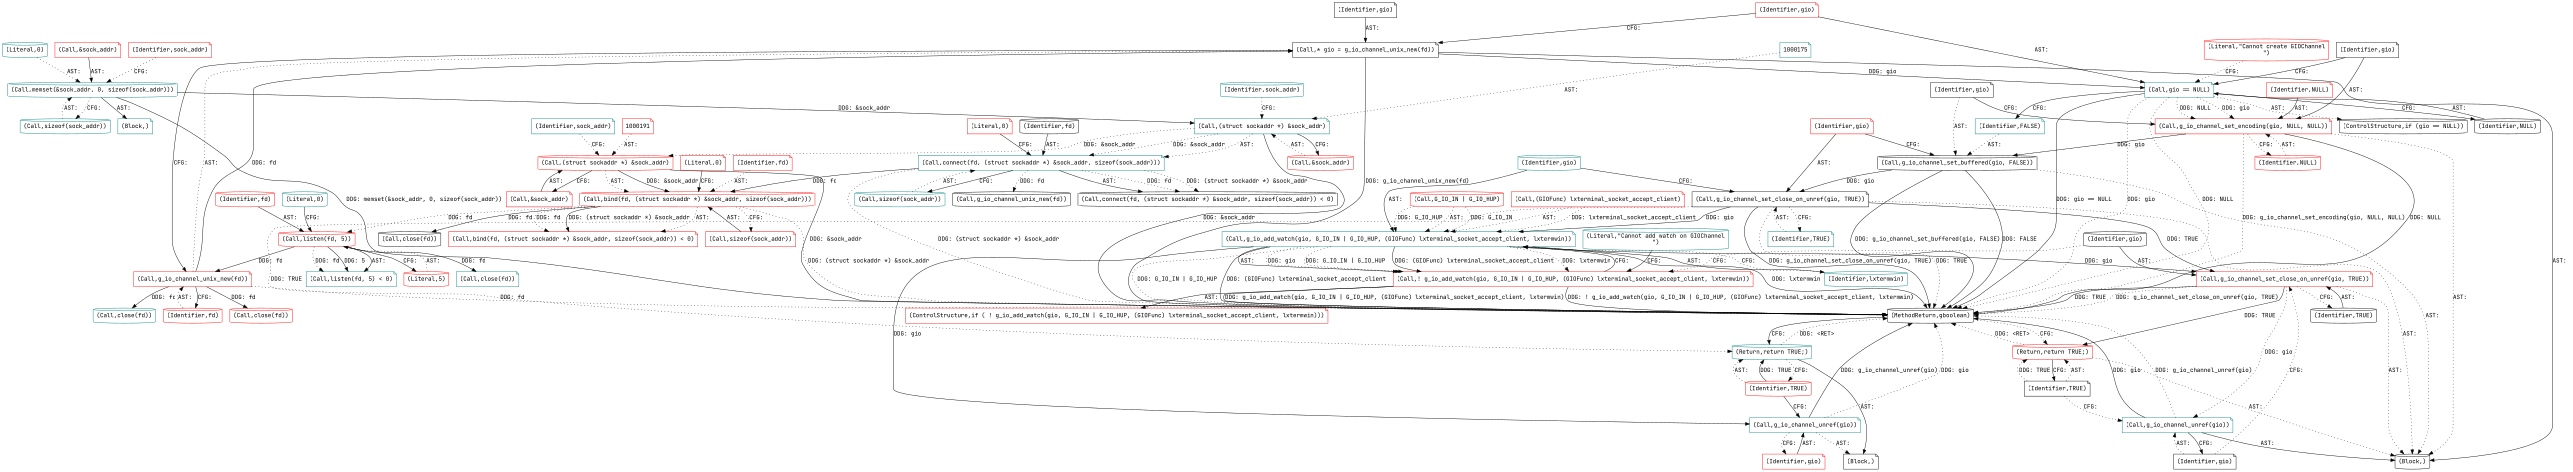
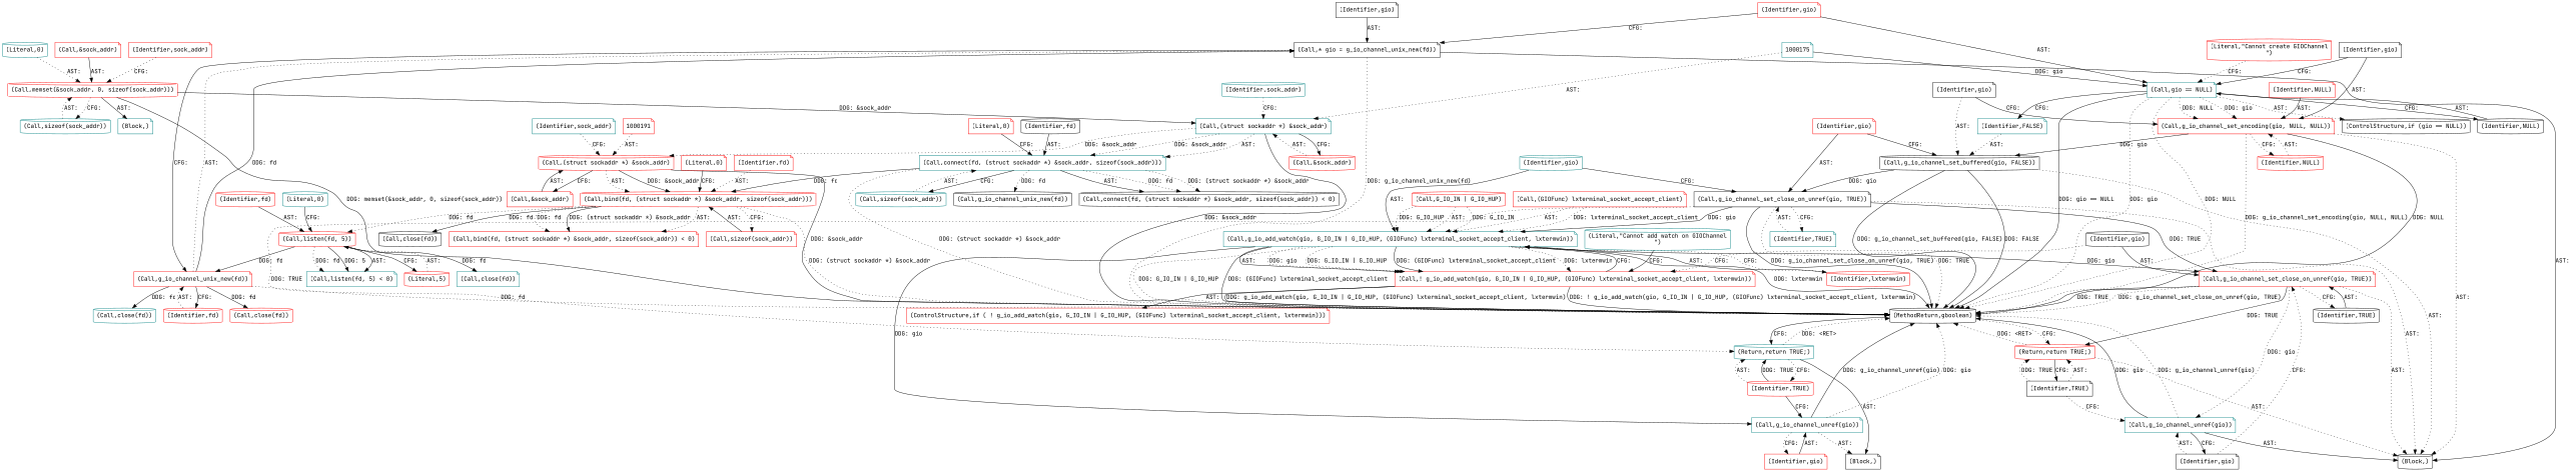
  digraph {
    fontname="JetBrains Mono"
    node [color=red fontname="JetBrains Mono" shape=note]
    edge [fontname="JetBrains Mono" style=solid]
    n1 [color=black label="(Call,g_io_channel_set_close_on_unref(gio, TRUE))"]
    n2 [color=teal label="(Call,g_io_add_watch(gio, G_IO_IN | G_IO_HUP, (GIOFunc) lxterminal_socket_accept_client, lxtermwin))"]
    n3 [label="(Call,g_io_channel_set_close_on_unref(gio, TRUE))"]
    n4 [color=teal label="(Return,return TRUE;)" shape=cylinder]
    n5 [color=teal label="(Identifier,TRUE)"]
    n6 [color=black label="(MethodReturn,gboolean)" shape=cylinder]
    n7 [color=black label="(Block,)" shape=cylinder]
    n8 [label="(Call,! g_io_add_watch(gio, G_IO_IN | G_IO_HUP, (GIOFunc) lxterminal_socket_accept_client, lxtermwin))"]
    n9 [color=teal label="(Call,g_io_channel_unref(gio))"]
-   n10 [color=teal label="(Identifier,lxtermwin)" shape=cylinder]
+   n10 [label="(Identifier,lxtermwin)" shape=cylinder]
    n11 [color=teal label="(Call,g_io_channel_unref(gio))"]
    n12 [label="(Return,return TRUE;)" shape=cylinder]
    n13 [color=black label="(Identifier,TRUE)" shape=cylinder]
    n14 [color=black label="(Block,)"]
    n15 [label="(Identifier,TRUE)" shape=cylinder]
    n16 [color=black label="(Call,g_io_channel_set_buffered(gio, FALSE))" shape=cylinder]
    n17 [color=teal label="(Identifier,FALSE)"]
    n18 [label="(Call,g_io_channel_set_encoding(gio, NULL, NULL))"]
    n19 [label="(Identifier,NULL)" shape=cylinder]
    n20 [color=teal label="(Call,gio == NULL)"]
    n21 [color=black label="(Identifier,NULL)" shape=cylinder]
    n22 [color=black label="(ControlStructure,if (gio == NULL))" shape=cylinder]
    n23 [color=black label="(Call,* gio = g_io_channel_unix_new(fd))"]
    n24 [label="(Call,g_io_channel_unix_new(fd))"]
    n25 [label="(Identifier,fd)" shape=cylinder]
    n26 [color=teal label="(Call,close(fd))" shape=cylinder]
    n27 [label="(Call,close(fd))" shape=cylinder]
    n28 [label="(Call,listen(fd, 5))" shape=cylinder]
    n29 [label="(Literal,5)" shape=cylinder]
    n30 [color=teal label="(Call,close(fd))"]
    n31 [color=teal label="(Call,listen(fd, 5) < 0)"]
    n32 [label="(Call,bind(fd, (struct sockaddr *) &sock_addr, sizeof(sock_addr)))" shape=cylinder]
    n33 [label="(Call,sizeof(sock_addr))"]
    n34 [label="(Call,bind(fd, (struct sockaddr *) &sock_addr, sizeof(sock_addr)) < 0)"]
    n35 [color=black label="(Call,close(fd))" shape=cylinder]
    n36 [color=teal label="(Call,connect(fd, (struct sockaddr *) &sock_addr, sizeof(sock_addr)))"]
    n37 [color=black label="(Call,g_io_channel_unix_new(fd))" shape=cylinder]
    n38 [color=black label="(Call,connect(fd, (struct sockaddr *) &sock_addr, sizeof(sock_addr)) < 0)" shape=cylinder]
    n39 [color=teal label="(Call,sizeof(sock_addr))" shape=cylinder]
    n40 [color=teal label="(Call,(struct sockaddr *) &sock_addr)"]
    n41 [label="(Call,(struct sockaddr *) &sock_addr)" shape=cylinder]
    n42 [label="(Call,&sock_addr)" shape=cylinder]
    n43 [label="(Call,&sock_addr)"]
-   n44 [color=teal label="(Call,memset(&sock_addr, 0, sizeof(sock_addr)))" shape=cylinder]
+   n44 [label="(Call,memset(&sock_addr, 0, sizeof(sock_addr)))" shape=cylinder]
    n45 [color=teal label="(Block,)"]
    n46 [color=teal label="(Call,sizeof(sock_addr))" shape=cylinder]
    n47 [label="(ControlStructure,if ( ! g_io_add_watch(gio, G_IO_IN | G_IO_HUP, (GIOFunc) lxterminal_socket_accept_client, lxtermwin)))"]
    n48 [label="(Identifier,gio)"]
    n49 [color=black label="(Identifier,gio)"]
    n50 [color=black label="(Identifier,TRUE)"]
    n51 [color=black label="(Identifier,gio)"]
    n52 [color=teal label="(Identifier,gio)" shape=cylinder]
    n53 [label="(Literal,0)"]
    n54 [label="(Literal,\"Cannot create GIOChannel\n\")" shape=cylinder]
    n55 [color=black label="(Identifier,gio)"]
    n56 [label="(Literal,0)"]
    n57 [label="(Identifier,sock_addr)"]
    n58 [label="(Identifier,fd)"]
    n59 [label="(Call,G_IO_IN | G_IO_HUP)" shape=cylinder]
    n60 [color=teal label="(Literal,0)" shape=cylinder]
    n61 [label="(Identifier,gio)"]
    n62 [label="(Identifier,gio)"]
    n63 [color=teal label="(Identifier,sock_addr)"]
    n64 [color=black label="(Identifier,gio)"]
    n65 [color=black label="(Identifier,gio)" shape=cylinder]
    n66 [color=teal label="(Identifier,sock_addr)" shape=cylinder]
    n67 [color=teal label="(Literal,0)" shape=cylinder]
    n68 [color=teal label="(Literal,\"Cannot add watch on GIOChannel\n\")" shape=cylinder]
    n69 [color=black label="(Identifier,fd)" shape=cylinder]
    n70 [label="(Identifier,fd)" shape=cylinder]
    n71 [label="(Call,&sock_addr)"]
    n72 [label="(Identifier,NULL)"]
    n73 [label="(Call,(GIOFunc) lxterminal_socket_accept_client)"]
    1000175 [color=teal]
    1000191
    n1 -> n2 [label="DDG: gio"]
    n1 -> n3 [label="DDG: TRUE"]
    n1 -> n4 [label="DDG: TRUE" style=dotted]
    n1 -> n5 [label="CFG: " style=dotted]
    n1 -> n6 [label="DDG: g_io_channel_set_close_on_unref(gio, TRUE)"]
    n1 -> n6 [label="DDG: TRUE" style=dotted]
    n1 -> n7 [label="AST: " style=dotted]
    n2 -> n3 [label="DDG: gio"]
    n2 -> n6 [label="DDG: G_IO_IN | G_IO_HUP" style=dotted]
    n2 -> n6 [label="DDG: (GIOFunc) lxterminal_socket_accept_client"]
    n2 -> n6 [label="DDG: lxtermwin"]
    n2 -> n8 [label="AST: "]
    n2 -> n8 [label="DDG: gio" style=dotted]
    n2 -> n8 [label="DDG: G_IO_IN | G_IO_HUP" style=dotted]
    n2 -> n8 [label="DDG: (GIOFunc) lxterminal_socket_accept_client"]
    n2 -> n8 [label="DDG: lxtermwin" style=dotted]
    n2 -> n9 [label="DDG: gio"]
    n2 -> n10 [label="CFG: " style=dotted]
    n3 -> n6 [label="DDG: TRUE"]
    n3 -> n6 [label="DDG: g_io_channel_set_close_on_unref(gio, TRUE)" style=dotted]
    n3 -> n7 [label="AST: " style=dotted]
    n3 -> n11 [label="DDG: gio" style=dotted]
    n3 -> n12 [label="DDG: TRUE"]
    n3 -> n13 [label="CFG: " style=dotted]
    n4 -> n6 [label="DDG: <RET>" style=dotted]
    n4 -> n14 [label="AST: "]
    n4 -> n15 [label="CFG: " style=dotted]
    n5 -> n1 [label="AST: " style=dotted]
    n6 -> n4 [label="CFG: "]
    n6 -> n12 [label="CFG: " style=dotted]
    n8 -> n2 [label="CFG: "]
    n8 -> n6 [label="DDG: ! g_io_add_watch(gio, G_IO_IN | G_IO_HUP, (GIOFunc) lxterminal_socket_accept_client, lxtermwin)"]
    n8 -> n6 [label="DDG: g_io_add_watch(gio, G_IO_IN | G_IO_HUP, (GIOFunc) lxterminal_socket_accept_client, lxtermwin)"]
    n8 -> n47 [label="AST: "]
    n9 -> n6 [label="DDG: g_io_channel_unref(gio)"]
    n9 -> n6 [label="DDG: gio" style=dotted]
    n9 -> n14 [label="AST: " style=dotted]
    n9 -> n48 [label="CFG: " style=dotted]
    n10 -> n2 [label="AST: "]
    n11 -> n6 [label="DDG: g_io_channel_unref(gio)" style=dotted]
    n11 -> n6 [label="DDG: gio"]
    n11 -> n7 [label="AST: "]
    n11 -> n49 [label="CFG: "]
    n12 -> n6 [label="DDG: <RET>" style=dotted]
    n12 -> n7 [label="AST: " style=dotted]
    n12 -> n50 [label="CFG: "]
    n13 -> n3 [label="AST: "]
    n15 -> n4 [label="AST: " style=dotted]
    n15 -> n4 [label="DDG: TRUE"]
    n15 -> n9 [label="CFG: "]
    n16 -> n1 [label="DDG: gio"]
    n16 -> n6 [label="DDG: g_io_channel_set_buffered(gio, FALSE)"]
    n16 -> n6 [label="DDG: FALSE"]
    n16 -> n7 [label="AST: " style=dotted]
    n17 -> n16 [label="AST: " style=dotted]
    n18 -> n6 [label="DDG: g_io_channel_set_encoding(gio, NULL, NULL)" style=dotted]
    n18 -> n6 [label="DDG: NULL"]
    n18 -> n7 [label="AST: " style=dotted]
    n18 -> n16 [label="DDG: gio"]
    n18 -> n19 [label="CFG: " style=dotted]
    n19 -> n18 [label="AST: " style=dotted]
    n20 -> n6 [label="DDG: gio == NULL"]
    n20 -> n6 [label="DDG: gio" style=dotted]
    n20 -> n6 [label="DDG: NULL" style=dotted]
    n20 -> n17 [label="CFG: "]
    n20 -> n18 [label="DDG: gio" style=dotted]
    n20 -> n18 [label="DDG: NULL" style=dotted]
    n20 -> n21 [label="CFG: "]
    n20 -> n22 [label="AST: " style=dotted]
    n21 -> n20 [label="AST: "]
-   n23 -> n6 [label="DDG: g_io_channel_unix_new(fd)"]
+   n23 -> n6 [label="DDG: g_io_channel_unix_new(fd)" style=dotted]
    n23 -> n7 [label="AST: "]
-   n23 -> n20 [label="DDG: gio"]
+   1000175 -> n20 [label="DDG: gio"]
    n23 -> n24 [label="CFG: "]
    n24 -> n6 [label="DDG: fd" style=dotted]
    n24 -> n23 [label="AST: " style=dotted]
    n24 -> n23 [label="DDG: fd"]
    n24 -> n25 [label="CFG: "]
    n24 -> n26 [label="DDG: fd"]
    n24 -> n27 [label="DDG: fd"]
    n25 -> n24 [label="AST: " style=dotted]
    n28 -> n24 [label="DDG: fd"]
    n28 -> n29 [label="CFG: "]
    n28 -> n30 [label="DDG: fd"]
    n28 -> n31 [label="AST: "]
    n28 -> n31 [label="DDG: fd" style=dotted]
    n28 -> n31 [label="DDG: 5"]
    n29 -> n28 [label="AST: " style=dotted]
    n32 -> n6 [label="DDG: (struct sockaddr *) &sock_addr" style=dotted]
    n32 -> n28 [label="DDG: fd" style=dotted]
    n32 -> n33 [label="CFG: " style=dotted]
    n32 -> n34 [label="AST: " style=dotted]
    n32 -> n34 [label="DDG: fd" style=dotted]
    n32 -> n34 [label="DDG: (struct sockaddr *) &sock_addr"]
    n32 -> n35 [label="DDG: fd"]
    n33 -> n32 [label="AST: "]
    n36 -> n6 [label="DDG: (struct sockaddr *) &sock_addr" style=dotted]
    n36 -> n32 [label="DDG: fd"]
    n36 -> n37 [label="DDG: fd" style=dotted]
    n36 -> n38 [label="AST: "]
    n36 -> n38 [label="DDG: fd" style=dotted]
    n36 -> n38 [label="DDG: (struct sockaddr *) &sock_addr" style=dotted]
    n36 -> n39 [label="CFG: "]
    n39 -> n36 [label="AST: " style=dotted]
    n40 -> n6 [label="DDG: &sock_addr"]
    n40 -> n36 [label="AST: " style=dotted]
    n40 -> n36 [label="DDG: &sock_addr" style=dotted]
    n40 -> n41 [label="DDG: &sock_addr" style=dotted]
    n40 -> n42 [label="CFG: "]
    n41 -> n6 [label="DDG: &sock_addr"]
    n41 -> n32 [label="AST: " style=dotted]
    n41 -> n32 [label="DDG: &sock_addr"]
    n41 -> n43 [label="CFG: "]
    n42 -> n40 [label="AST: " style=dotted]
    n43 -> n41 [label="AST: "]
    n44 -> n6 [label="DDG: memset(&sock_addr, 0, sizeof(sock_addr))"]
    n44 -> n40 [label="DDG: &sock_addr"]
    n44 -> n45 [label="AST: "]
    n44 -> n46 [label="CFG: " style=dotted]
    n46 -> n44 [label="AST: " style=dotted]
    n48 -> n9 [label="AST: "]
    n49 -> n3 [label="CFG: " style=dotted]
    n49 -> n11 [label="AST: " style=dotted]
    n50 -> n11 [label="CFG: " style=dotted]
    n50 -> n12 [label="AST: " style=dotted]
    n50 -> n12 [label="DDG: TRUE" style=dotted]
    n51 -> n16 [label="AST: " style=dotted]
    n51 -> n18 [label="CFG: "]
    n52 -> n1 [label="CFG: "]
    n52 -> n2 [label="AST: "]
    n53 -> n32 [label="CFG: "]
    n54 -> n20 [label="CFG: " style=dotted]
    n55 -> n23 [label="AST: "]
    n56 -> n36 [label="CFG: "]
    n57 -> n44 [label="CFG: " style=dotted]
    n58 -> n32 [label="AST: " style=dotted]
    n59 -> n2 [label="AST: " style=dotted]
    n59 -> n2 [label="DDG: G_IO_IN" style=dotted]
    n59 -> n2 [label="DDG: G_IO_HUP" style=dotted]
    n60 -> n28 [label="CFG: "]
    n61 -> n1 [label="AST: "]
    n61 -> n16 [label="CFG: "]
    n62 -> n20 [label="AST: "]
    n62 -> n23 [label="CFG: "]
    n63 -> n41 [label="CFG: " style=dotted]
    n64 -> n18 [label="AST: "]
    n64 -> n20 [label="CFG: "]
    n65 -> n3 [label="AST: "]
    n65 -> n8 [label="CFG: " style=dotted]
    n66 -> n40 [label="CFG: " style=dotted]
    n67 -> n44 [label="AST: " style=dotted]
    n68 -> n8 [label="CFG: "]
    n69 -> n36 [label="AST: "]
    n70 -> n28 [label="AST: "]
    n71 -> n44 [label="AST: "]
    n72 -> n18 [label="AST: "]
    n73 -> n2 [label="AST: " style=dotted]
    n73 -> n2 [label="DDG: lxterminal_socket_accept_client" style=dotted]
    1000175 -> n40 [label="AST: " style=dotted]
    1000191 -> n41 [label="AST: " style=dotted]
  }
